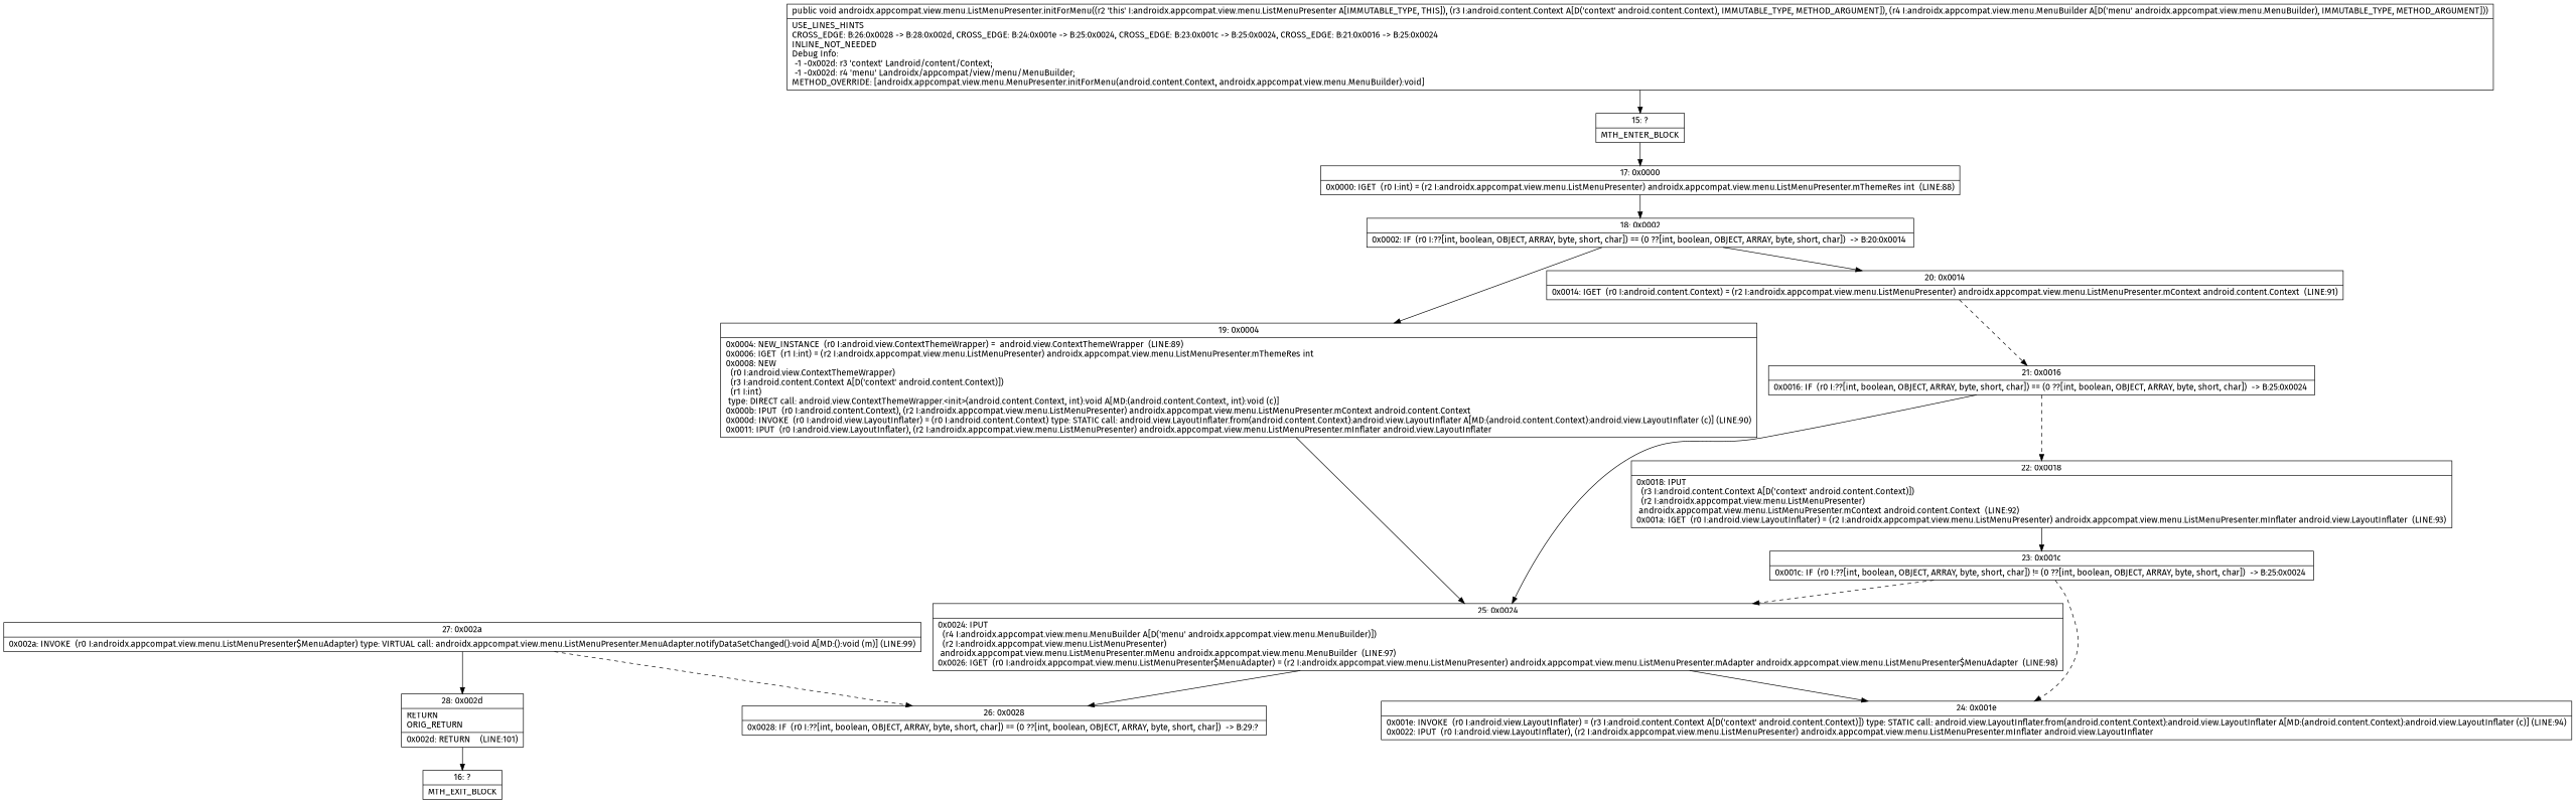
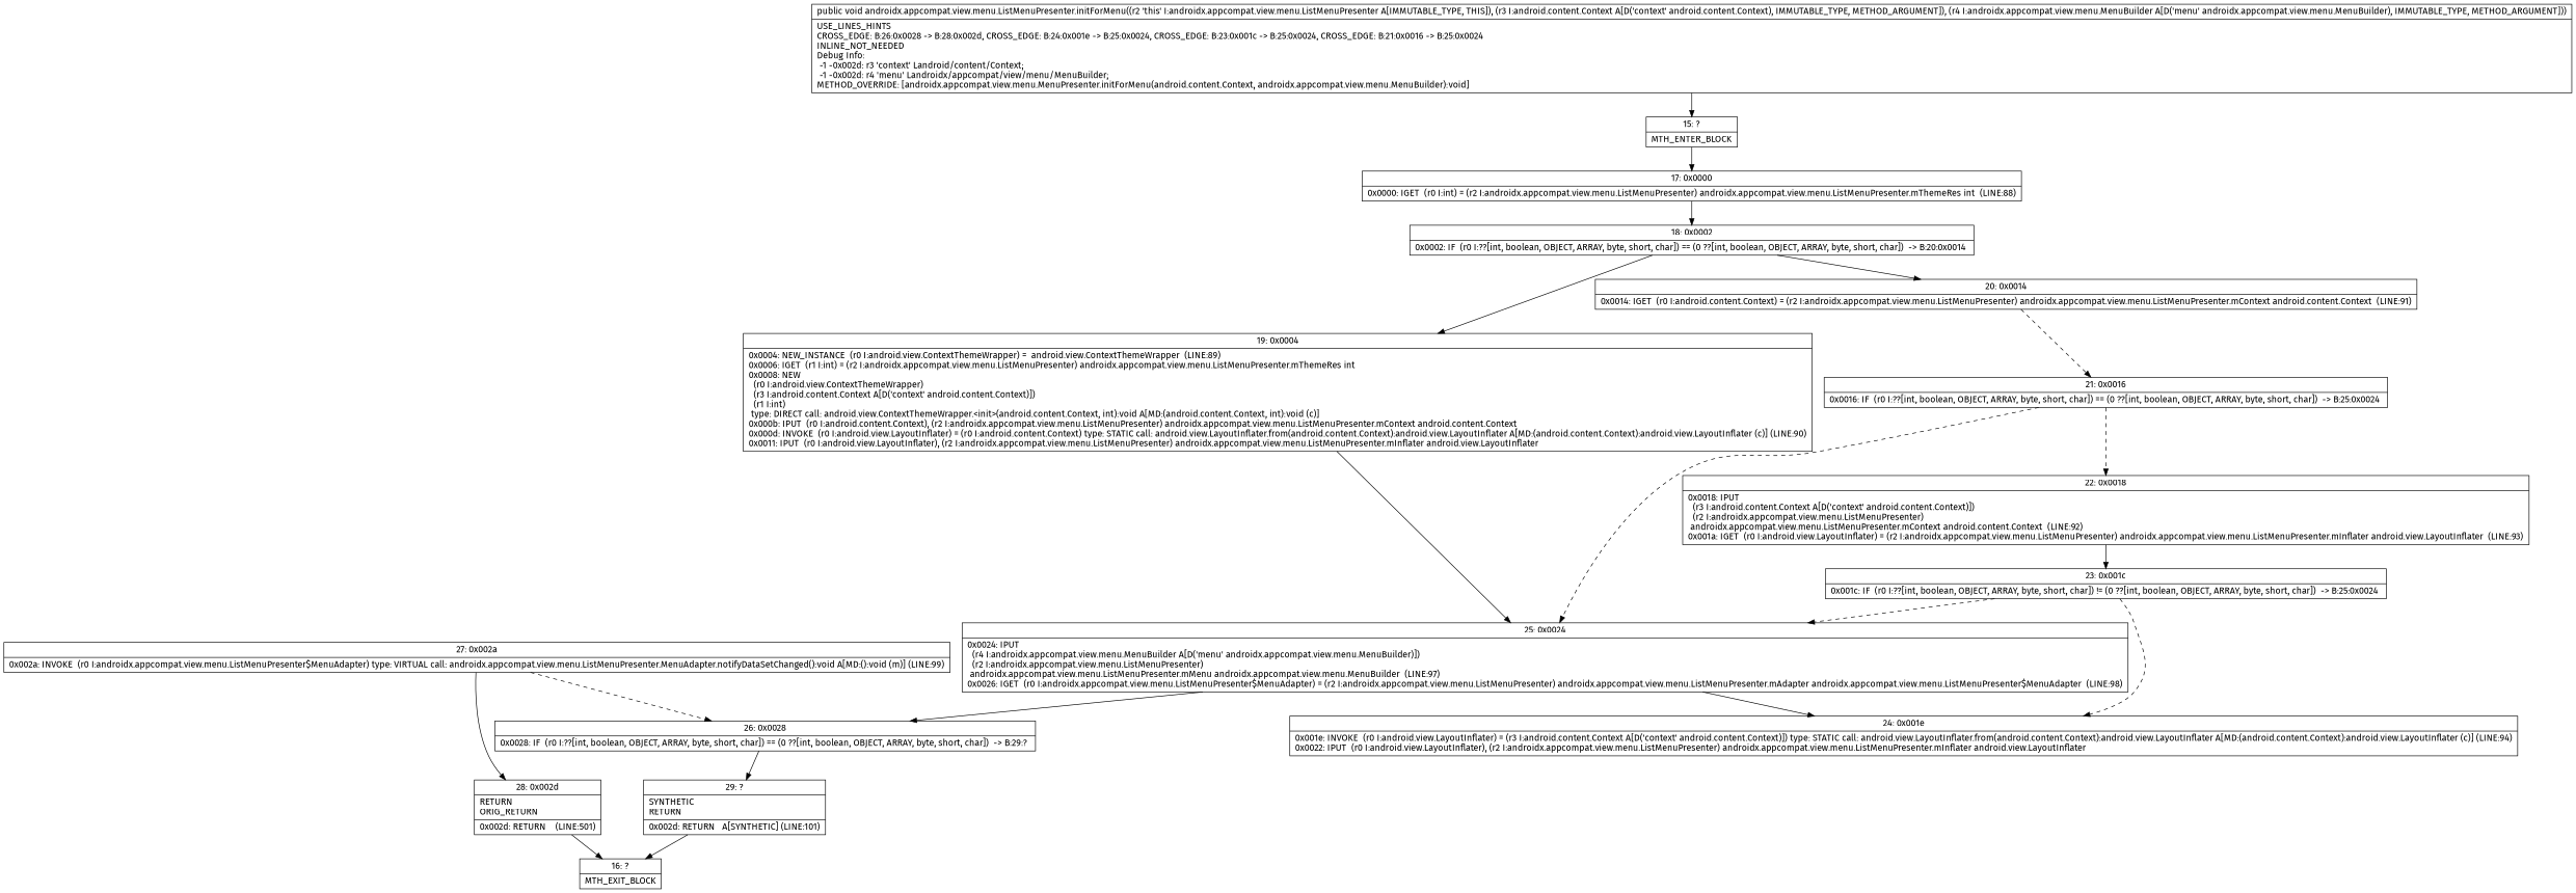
  digraph {
    fontname="Fira Sans"
    node [fontname="Fira Sans" shape=record]
    edge [fontname="Fira Sans"]
    n1 [label="{15\:\ ?|MTH_ENTER_BLOCK\l}"]
    n2 [label="{17\:\ 0x0000|0x0000: IGET  (r0 I:int) = (r2 I:androidx.appcompat.view.menu.ListMenuPresenter) androidx.appcompat.view.menu.ListMenuPresenter.mThemeRes int  (LINE:88)\l}"]
    n3 [label="{18\:\ 0x0002|0x0002: IF  (r0 I:??[int, boolean, OBJECT, ARRAY, byte, short, char]) == (0 ??[int, boolean, OBJECT, ARRAY, byte, short, char])  \-\> B:20:0x0014 \l}"]
    n4 [label="{19\:\ 0x0004|0x0004: NEW_INSTANCE  (r0 I:android.view.ContextThemeWrapper) =  android.view.ContextThemeWrapper  (LINE:89)\l0x0006: IGET  (r1 I:int) = (r2 I:androidx.appcompat.view.menu.ListMenuPresenter) androidx.appcompat.view.menu.ListMenuPresenter.mThemeRes int \l0x0008: NEW  \l  (r0 I:android.view.ContextThemeWrapper)\l  (r3 I:android.content.Context A[D('context' android.content.Context)])\l  (r1 I:int)\l type: DIRECT call: android.view.ContextThemeWrapper.\<init\>(android.content.Context, int):void A[MD:(android.content.Context, int):void (c)]\l0x000b: IPUT  (r0 I:android.content.Context), (r2 I:androidx.appcompat.view.menu.ListMenuPresenter) androidx.appcompat.view.menu.ListMenuPresenter.mContext android.content.Context \l0x000d: INVOKE  (r0 I:android.view.LayoutInflater) = (r0 I:android.content.Context) type: STATIC call: android.view.LayoutInflater.from(android.content.Context):android.view.LayoutInflater A[MD:(android.content.Context):android.view.LayoutInflater (c)] (LINE:90)\l0x0011: IPUT  (r0 I:android.view.LayoutInflater), (r2 I:androidx.appcompat.view.menu.ListMenuPresenter) androidx.appcompat.view.menu.ListMenuPresenter.mInflater android.view.LayoutInflater \l}"]
    n5 [label="{20\:\ 0x0014|0x0014: IGET  (r0 I:android.content.Context) = (r2 I:androidx.appcompat.view.menu.ListMenuPresenter) androidx.appcompat.view.menu.ListMenuPresenter.mContext android.content.Context  (LINE:91)\l}"]
    n6 [label="{25\:\ 0x0024|0x0024: IPUT  \l  (r4 I:androidx.appcompat.view.menu.MenuBuilder A[D('menu' androidx.appcompat.view.menu.MenuBuilder)])\l  (r2 I:androidx.appcompat.view.menu.ListMenuPresenter)\l androidx.appcompat.view.menu.ListMenuPresenter.mMenu androidx.appcompat.view.menu.MenuBuilder  (LINE:97)\l0x0026: IGET  (r0 I:androidx.appcompat.view.menu.ListMenuPresenter$MenuAdapter) = (r2 I:androidx.appcompat.view.menu.ListMenuPresenter) androidx.appcompat.view.menu.ListMenuPresenter.mAdapter androidx.appcompat.view.menu.ListMenuPresenter$MenuAdapter  (LINE:98)\l}"]
    n7 [label="{21\:\ 0x0016|0x0016: IF  (r0 I:??[int, boolean, OBJECT, ARRAY, byte, short, char]) == (0 ??[int, boolean, OBJECT, ARRAY, byte, short, char])  \-\> B:25:0x0024 \l}"]
    n8 [label="{26\:\ 0x0028|0x0028: IF  (r0 I:??[int, boolean, OBJECT, ARRAY, byte, short, char]) == (0 ??[int, boolean, OBJECT, ARRAY, byte, short, char])  \-\> B:29:? \l}"]
    n9 [label="{24\:\ 0x001e|0x001e: INVOKE  (r0 I:android.view.LayoutInflater) = (r3 I:android.content.Context A[D('context' android.content.Context)]) type: STATIC call: android.view.LayoutInflater.from(android.content.Context):android.view.LayoutInflater A[MD:(android.content.Context):android.view.LayoutInflater (c)] (LINE:94)\l0x0022: IPUT  (r0 I:android.view.LayoutInflater), (r2 I:androidx.appcompat.view.menu.ListMenuPresenter) androidx.appcompat.view.menu.ListMenuPresenter.mInflater android.view.LayoutInflater \l}"]
+   n10 [label="{29\:\ ?|SYNTHETIC\lRETURN\l|0x002d: RETURN   A[SYNTHETIC] (LINE:101)\l}"]
    n11 [label="{27\:\ 0x002a|0x002a: INVOKE  (r0 I:androidx.appcompat.view.menu.ListMenuPresenter$MenuAdapter) type: VIRTUAL call: androidx.appcompat.view.menu.ListMenuPresenter.MenuAdapter.notifyDataSetChanged():void A[MD:():void (m)] (LINE:99)\l}"]
-   n12 [label="{28\:\ 0x002d|RETURN\lORIG_RETURN\l|0x002d: RETURN    (LINE:101)\l}"]
+   n12 [label="{28\:\ 0x002d|RETURN\lORIG_RETURN\l|0x002d: RETURN    (LINE:501)\l}"]
    n13 [label="{16\:\ ?|MTH_EXIT_BLOCK\l}"]
    n14 [label="{22\:\ 0x0018|0x0018: IPUT  \l  (r3 I:android.content.Context A[D('context' android.content.Context)])\l  (r2 I:androidx.appcompat.view.menu.ListMenuPresenter)\l androidx.appcompat.view.menu.ListMenuPresenter.mContext android.content.Context  (LINE:92)\l0x001a: IGET  (r0 I:android.view.LayoutInflater) = (r2 I:androidx.appcompat.view.menu.ListMenuPresenter) androidx.appcompat.view.menu.ListMenuPresenter.mInflater android.view.LayoutInflater  (LINE:93)\l}"]
    n15 [label="{23\:\ 0x001c|0x001c: IF  (r0 I:??[int, boolean, OBJECT, ARRAY, byte, short, char]) != (0 ??[int, boolean, OBJECT, ARRAY, byte, short, char])  \-\> B:25:0x0024 \l}"]
    n16 [label="{public void androidx.appcompat.view.menu.ListMenuPresenter.initForMenu((r2 'this' I:androidx.appcompat.view.menu.ListMenuPresenter A[IMMUTABLE_TYPE, THIS]), (r3 I:android.content.Context A[D('context' android.content.Context), IMMUTABLE_TYPE, METHOD_ARGUMENT]), (r4 I:androidx.appcompat.view.menu.MenuBuilder A[D('menu' androidx.appcompat.view.menu.MenuBuilder), IMMUTABLE_TYPE, METHOD_ARGUMENT]))  | USE_LINES_HINTS\lCROSS_EDGE: B:26:0x0028 \-\> B:28:0x002d, CROSS_EDGE: B:24:0x001e \-\> B:25:0x0024, CROSS_EDGE: B:23:0x001c \-\> B:25:0x0024, CROSS_EDGE: B:21:0x0016 \-\> B:25:0x0024\lINLINE_NOT_NEEDED\lDebug Info:\l  \-1 \-0x002d: r3 'context' Landroid\/content\/Context;\l  \-1 \-0x002d: r4 'menu' Landroidx\/appcompat\/view\/menu\/MenuBuilder;\lMETHOD_OVERRIDE: [androidx.appcompat.view.menu.MenuPresenter.initForMenu(android.content.Context, androidx.appcompat.view.menu.MenuBuilder):void]\l}"]
    n1 -> n2
    n2 -> n3
    n3 -> n4 [style=solid]
    n3 -> n5
    n4 -> n6
    n5 -> n7 [style=dashed]
    n6 -> n8
    n6 -> n9
-   n7 -> n6
+   n7 -> n6 [style=dashed]
    n7 -> n14 [style=dashed]
+   n8 -> n10
+   n10 -> n13
    n11 -> n8 [style=dashed]
    n11 -> n12
    n12 -> n13
    n14 -> n15
    n15 -> n6 [style=dashed]
    n15 -> n9 [style=dashed]
    n16 -> n1
  }
